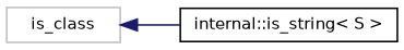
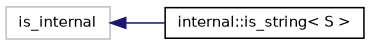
  digraph {
    rankdir=LR
    node [fillcolor=white fontname=Helvetica fontsize=10 shape=record style=filled]
-   n1 [color=grey75 height=0.2 label=is_class width=0.4]
+   n1 [color=grey75 height=0.2 label=is_internal width=0.4]
    n2 [color=black height=0.2 label="internal::is_string\< S \>" width=0.4]
    n1 -> n2 [color=midnightblue dir=back fontname=Helvetica fontsize=10 labelfontname=Helvetica labelfontsize=10 style=solid]
  }
